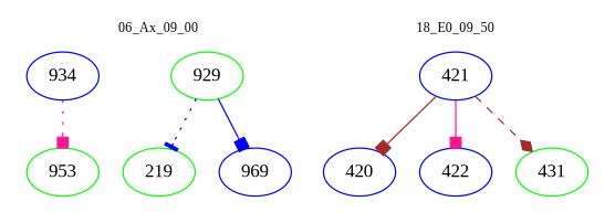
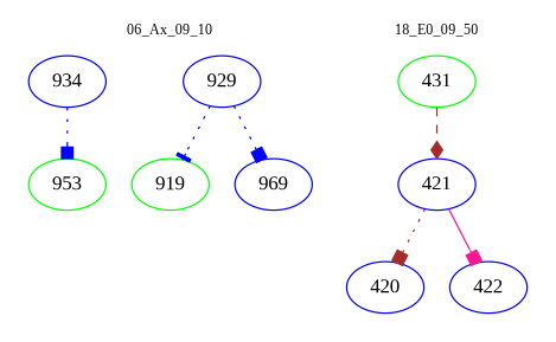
  digraph {
    fontname="Liberation Serif"
    node [color=blue fontname="Liberation Serif"]
    edge [arrowhead=box color=blue fontname="Liberation Serif" style=solid]
-   n1 [color=green label=929]
-   n2 [color=green label=219]
+   n1 [label=929]
+   n2 [color=green label=919]
    n3 [label=969]
    n4 [label=934]
    n5 [color=green label=953]
    n6 [label=421]
    n7 [label=420]
    n8 [label=422]
    n9 [color=green label=431]
    subgraph cluster_1 {
      color=white
      fontsize=10
-     label="06_Ax_09_00"
+     label="06_Ax_09_10"
      n1
      n2
      n3
      n4
      n5
    }
    subgraph cluster_2 {
      color=white
      fontsize=10
      label="18_E0_09_50"
      n6
      n7
      n8
      n9
    }
    n1 -> n2 [arrowhead=tee style=dotted]
-   n1 -> n3
-   n4 -> n5 [color=deeppink style=dotted]
-   n6 -> n7 [color=brown]
+   n1 -> n3 [style=dotted]
+   n4 -> n5 [style=dotted]
+   n6 -> n7 [color=brown style=dotted]
    n6 -> n8 [color=deeppink]
-   n6 -> n9 [arrowhead=diamond color=brown style=dashed]
+   n9 -> n6 [arrowhead=diamond color=brown style=dashed]
  }
